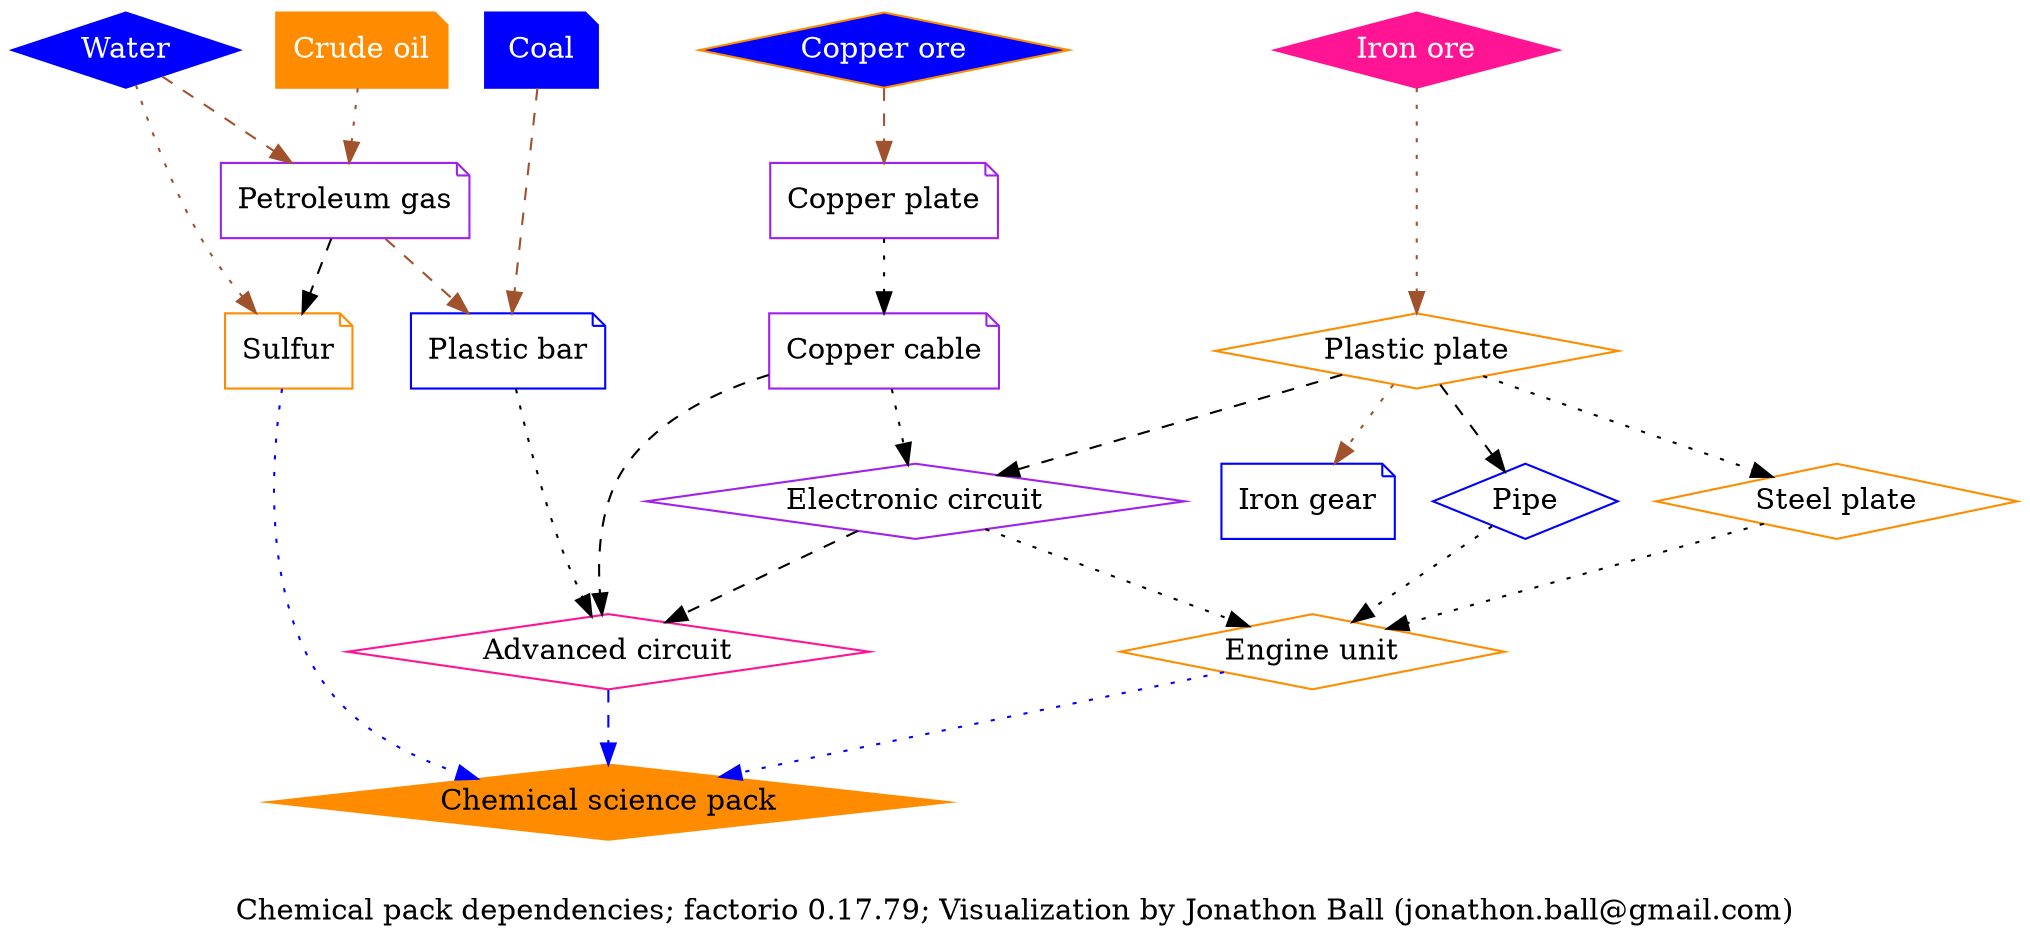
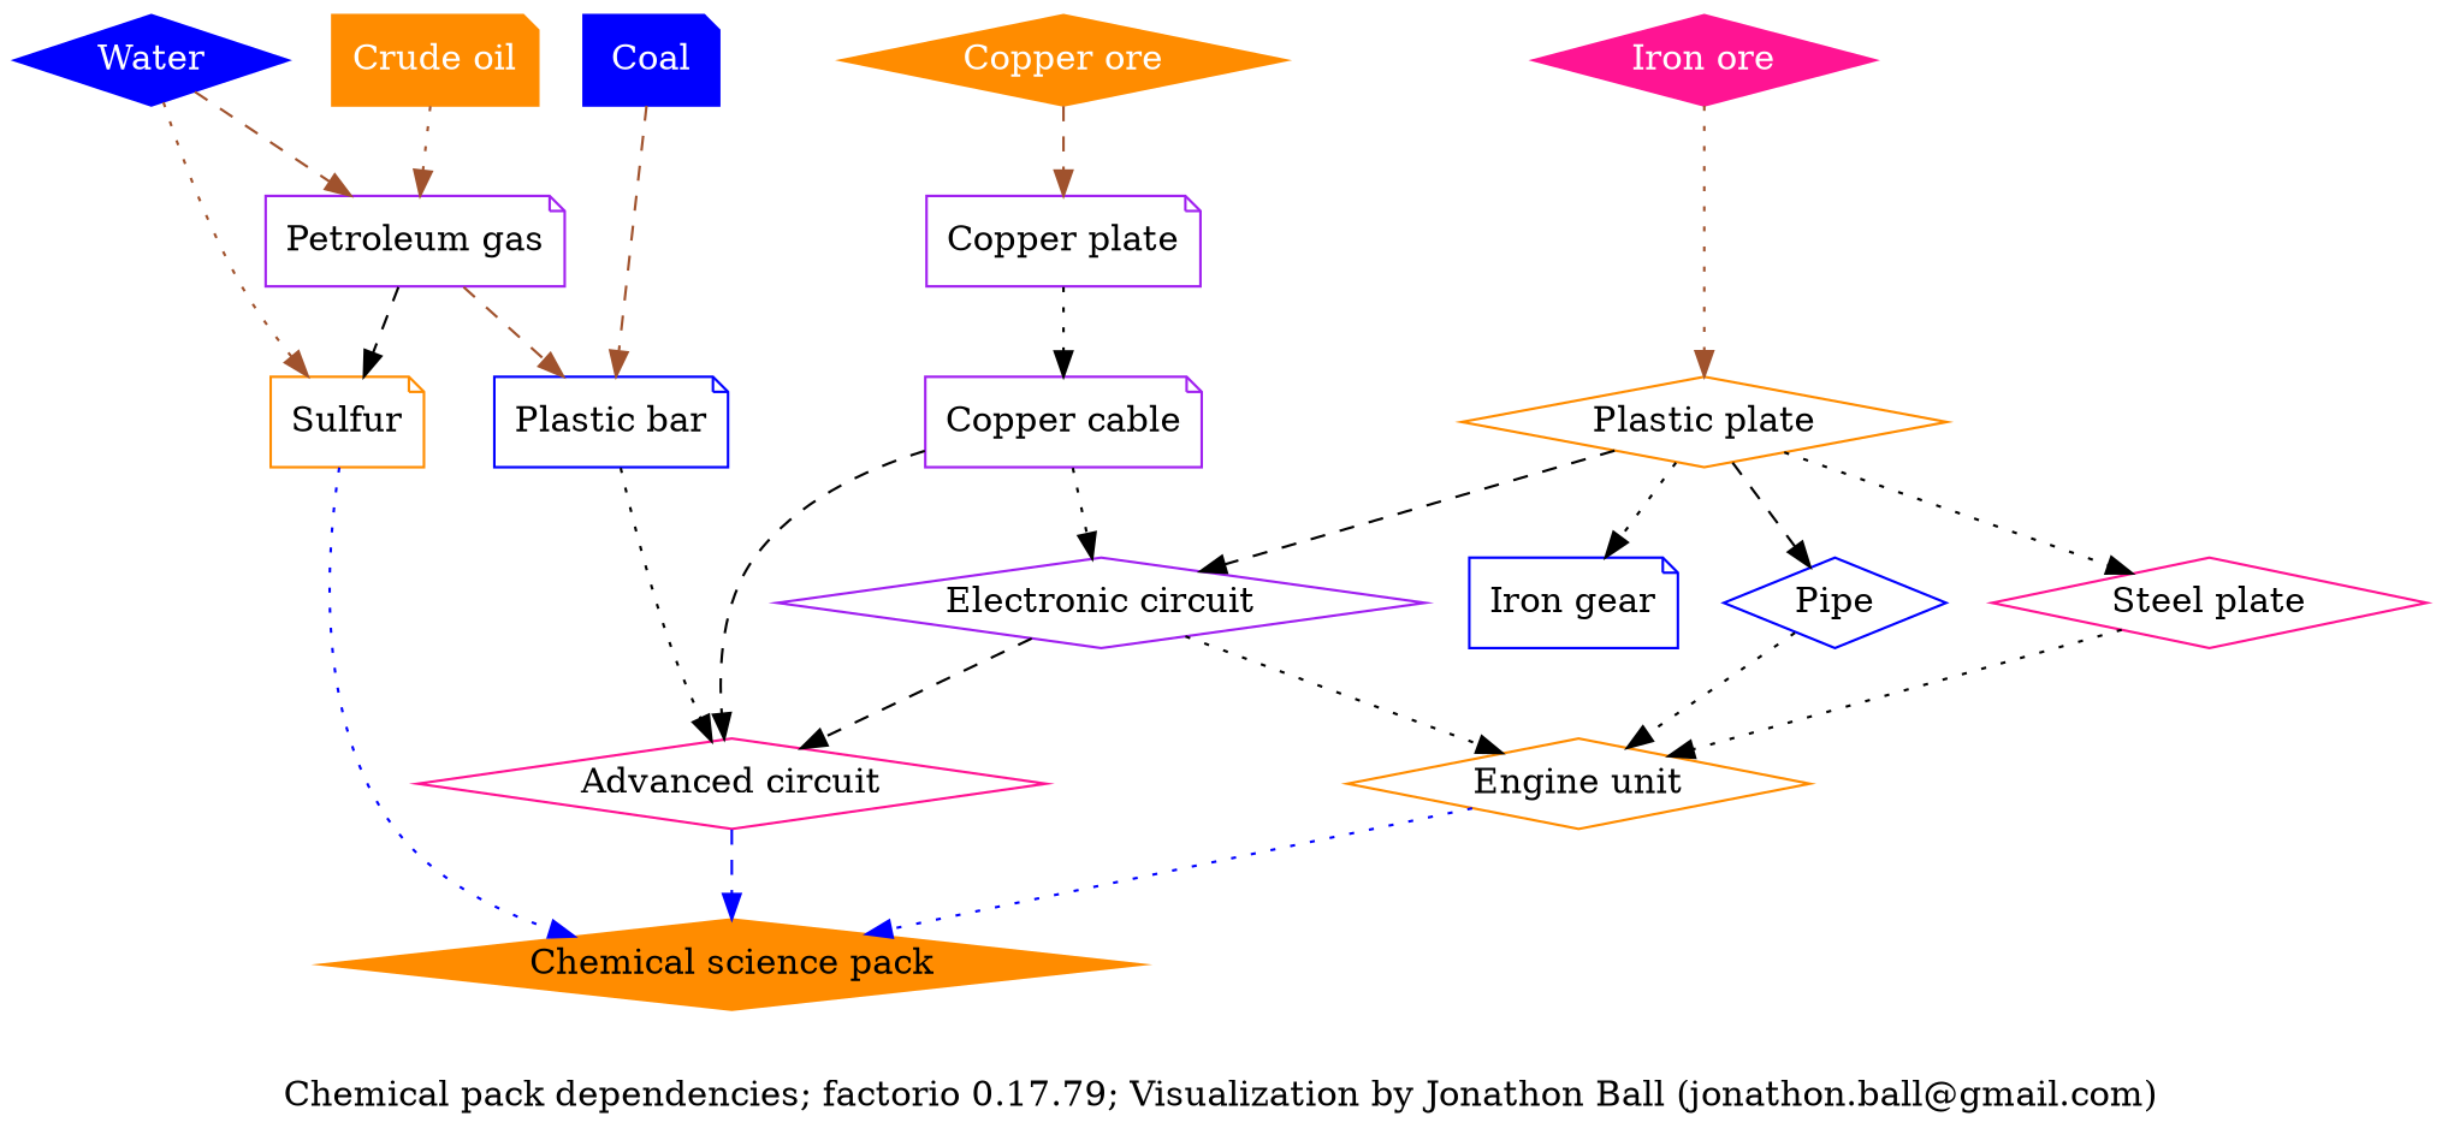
  digraph {
    label="Chemical pack dependencies; factorio 0.17.79; Visualization by Jonathon Ball (jonathon.ball@gmail.com)"
    width=20
    node [color=darkorange shape=diamond]
    edge [style=dotted]
    "Crude oil" [fontcolor=white shape=note style=filled]
    Water [color=blue fontcolor=white style=filled]
    n3 [label="Plastic plate"]
    "Copper cable" [color=purple shape=note]
    "Petroleum gas" [color=purple shape=note]
    Coal [color=blue fontcolor=white shape=note style=filled]
    Pipe [color=blue]
    "Iron gear" [color=blue shape=note]
-   "Steel plate"
+   "Steel plate" [color=deeppink]
    "Plastic bar" [color=blue shape=note]
    "Electronic circuit" [color=purple]
    Sulfur [shape=note]
    "Engine unit"
    "Advanced circuit" [color=deeppink]
    "Chemical science pack" [style=filled width=3]
    "Iron ore" [color=deeppink fontcolor=white style=filled]
-   "Copper ore" [fontcolor=white style=filled fillcolor=blue]
+   "Copper ore" [fontcolor=white style=filled]
    "Copper plate" [color=purple shape=note]
    subgraph sub_1 {
      "Crude oil"
      Water
    }
    subgraph sub_2 {
      n3
      "Copper cable"
    }
    subgraph sub_3 {
      "Petroleum gas"
    }
    subgraph sub_4 {
      "Petroleum gas"
      Coal
    }
    subgraph sub_5 {
      Pipe
      "Iron gear"
      "Steel plate"
    }
    subgraph sub_6 {
      "Copper cable"
      "Plastic bar"
      "Electronic circuit"
    }
    subgraph sub_7 {
      Sulfur
      "Engine unit"
      "Advanced circuit"
    }
    subgraph sub_8 {
      rank=max
      "Chemical science pack"
    }
    subgraph sub_9 {
      rank=min
      "Crude oil"
      Water
      Coal
      "Iron ore"
      "Copper ore"
    }
    "Crude oil" -> "Petroleum gas" [color="#a0522d"]
    Water -> "Petroleum gas" [color="#a0522d" style=dashed]
    Water -> Sulfur [color="#a0522d"]
    n3 -> Pipe [style=dashed]
-   n3 -> "Iron gear" [color="#a0522d"]
+   n3 -> "Iron gear"
    n3 -> "Steel plate"
    n3 -> "Electronic circuit" [style=dashed]
    "Copper cable" -> "Electronic circuit"
    "Copper cable" -> "Advanced circuit" [style=dashed]
    "Petroleum gas" -> "Plastic bar" [color="#a0522d" style=dashed]
    "Petroleum gas" -> Sulfur [style=dashed]
    Coal -> "Plastic bar" [color="#a0522d" style=dashed]
    Pipe -> "Engine unit"
    "Steel plate" -> "Engine unit"
    "Plastic bar" -> "Advanced circuit"
    "Electronic circuit" -> "Engine unit"
    "Electronic circuit" -> "Advanced circuit" [style=dashed]
    Sulfur -> "Chemical science pack" [color="#0000ff"]
    "Engine unit" -> "Chemical science pack" [color="#0000ff"]
    "Advanced circuit" -> "Chemical science pack" [color="#0000ff" style=dashed]
    "Iron ore" -> n3 [color="#a0522d"]
    "Copper ore" -> "Copper plate" [color="#a0522d" style=dashed]
    "Copper plate" -> "Copper cable"
  }
